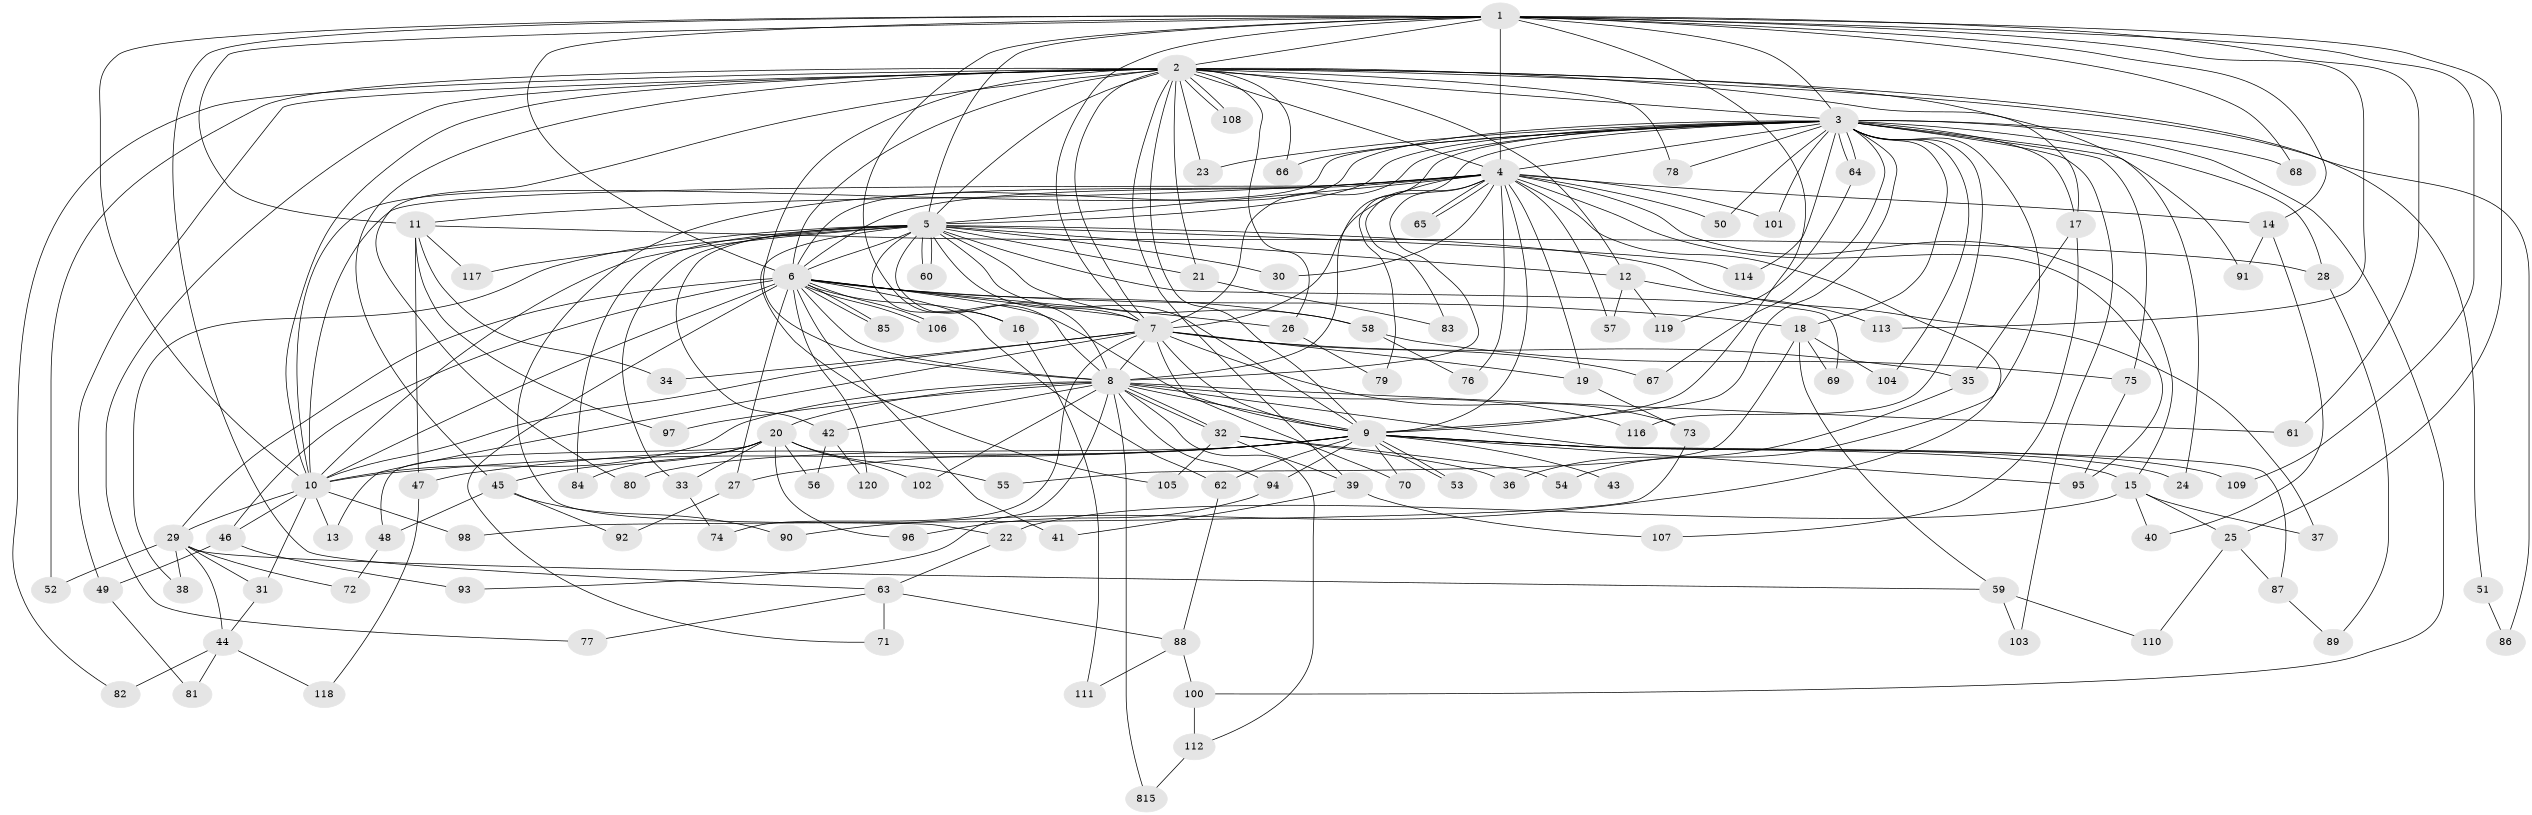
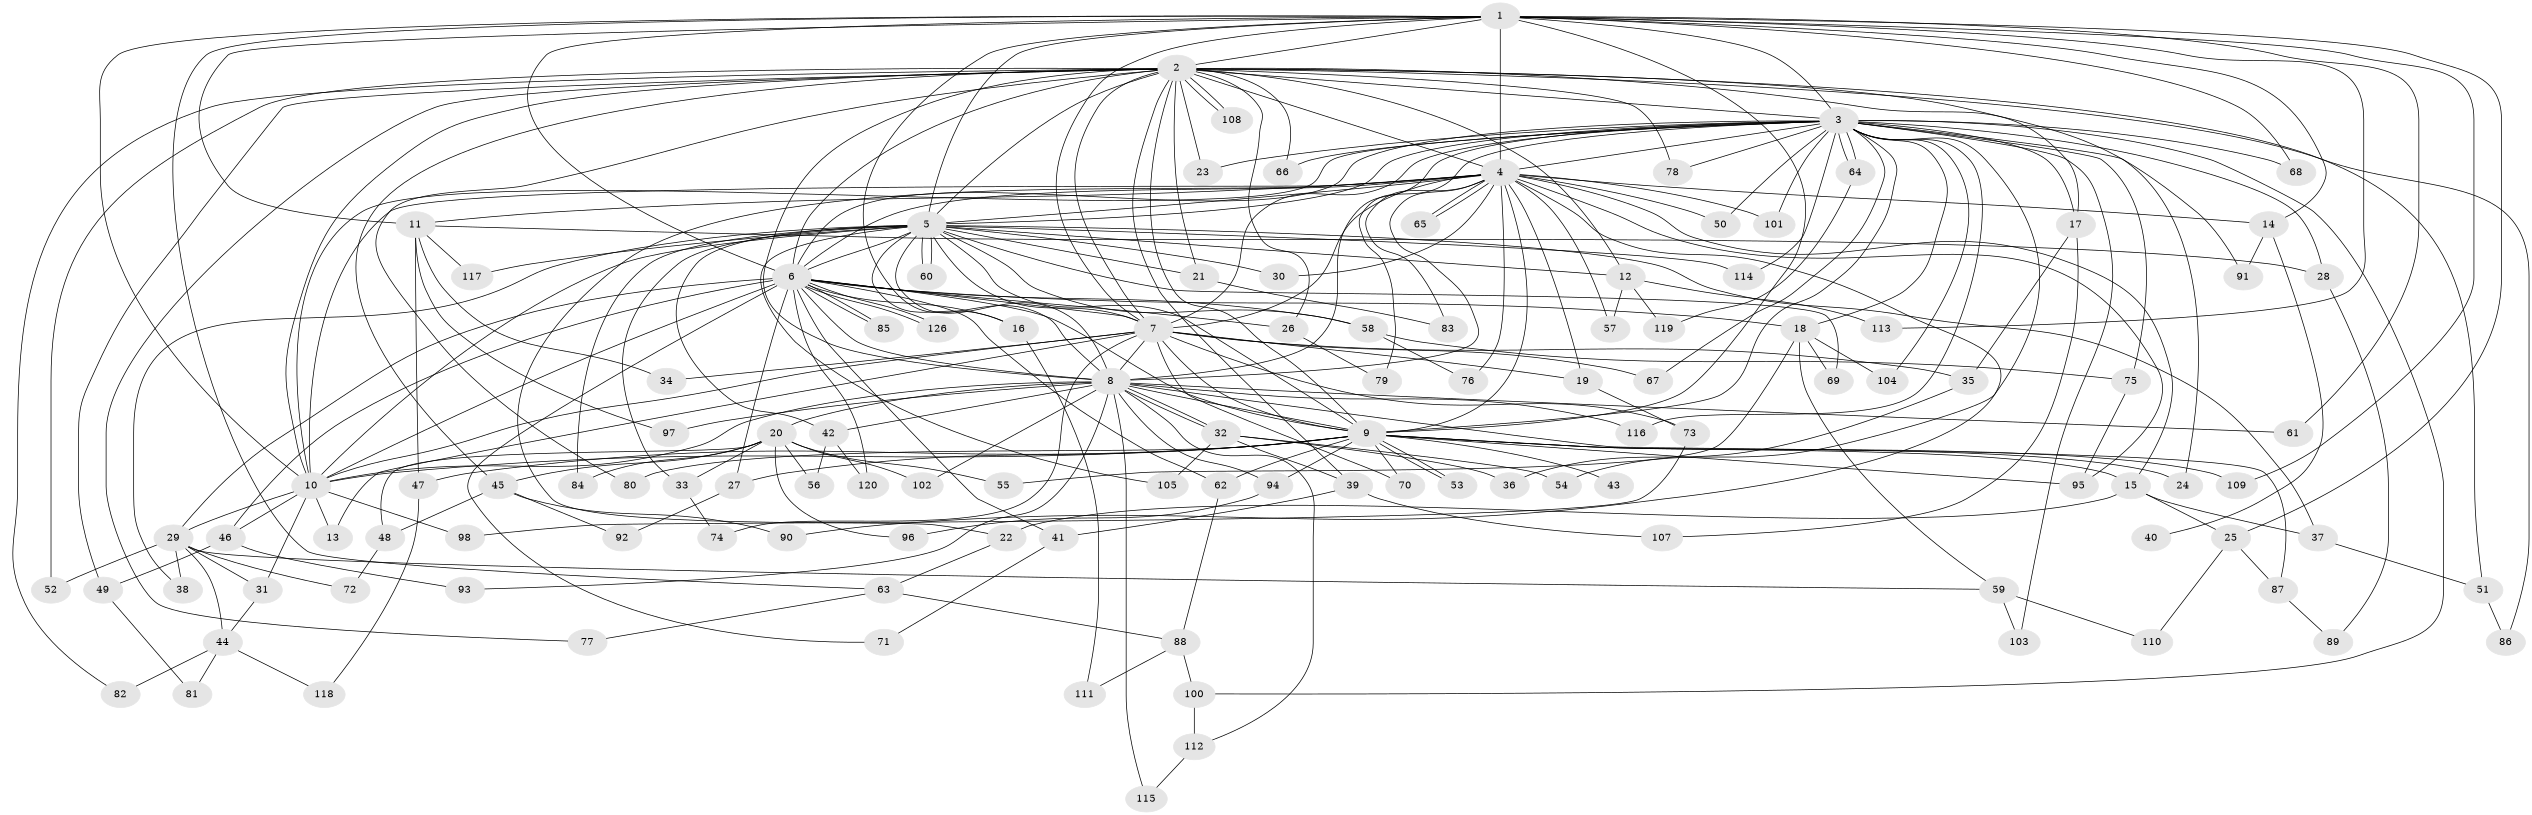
  graph {
    node [color=gray90 style=filled]
    1
    2
    3
    4
    5
    6
    7
    8
    9
    10
    11
    14
    25
    61
    63
    68
    109
    113
    12
    17
    21
    23
    26
    39
    45
    49
    51
    52
    66
    77
    78
    80
    82
    86
    91
    108
    18
    24
    28
    50
    54
    64
    67
    75
    79
    100
    101
    103
    104
    114
    116
    15
    19
    22
    30
    57
    65
    76
    83
    90
    95
    16
    33
    37
    38
    42
    58
    60
    69
    84
    105
    117
    27
    29
    41
    46
    62
    71
    85
-   106
+   106 [label=126]
    120
    13
    34
    35
    70
    73
    74
    20
    32
    87
    93
    94
    97
    102
    112
-   115 [label=815]
+   115
    43
    47
    53
    31
    98
    40
    110
    88
    119
    107
    48
    92
    81
    55
    59
    56
    96
    89
    111
    44
    72
    36
    118
    1 -- 2
    1 -- 3
    1 -- 4
    1 -- 5
    1 -- 6
    1 -- 7
    1 -- 8
    1 -- 9
    1 -- 10
    1 -- 11
    1 -- 14
    1 -- 25
    1 -- 61
    1 -- 63
    1 -- 68
    1 -- 109
    1 -- 113
    2 -- 3
    2 -- 4
    2 -- 5
    2 -- 6
    2 -- 7
    2 -- 8
    2 -- 9
    2 -- 10
    2 -- 12
    2 -- 17
    2 -- 21
    2 -- 23
    2 -- 26
    2 -- 39
    2 -- 45
    2 -- 49
    2 -- 51
    2 -- 52
    2 -- 66
    2 -- 77
    2 -- 78
    2 -- 80
    2 -- 82
    2 -- 86
    2 -- 91
    2 -- 108
    2 -- 108
    3 -- 4
    3 -- 5
    3 -- 6
    3 -- 7
    3 -- 8
    3 -- 9
    3 -- 10
    3 -- 68
    3 -- 17
    3 -- 23
    3 -- 66
    3 -- 78
    3 -- 18
    3 -- 24
    3 -- 28
    3 -- 50
    3 -- 54
    3 -- 64
    3 -- 64
    3 -- 67
    3 -- 75
    3 -- 79
    3 -- 100
    3 -- 101
    3 -- 103
    3 -- 104
    3 -- 114
    3 -- 116
    4 -- 5
    4 -- 6
    4 -- 7
    4 -- 8
    4 -- 9
    4 -- 10
    4 -- 11
    4 -- 14
    4 -- 50
    4 -- 101
    4 -- 15
    4 -- 19
    4 -- 22
    4 -- 30
    4 -- 57
    4 -- 65
    4 -- 65
    4 -- 76
    4 -- 83
    4 -- 90
    4 -- 95
    5 -- 6
    5 -- 7
    5 -- 8
    5 -- 9
    5 -- 10
    5 -- 12
    5 -- 21
    5 -- 114
    5 -- 30
    5 -- 16
    5 -- 33
    5 -- 37
    5 -- 38
    5 -- 42
    5 -- 58
    5 -- 60
    5 -- 60
    5 -- 69
    5 -- 84
    5 -- 105
    5 -- 117
    6 -- 7
    6 -- 8
    6 -- 9
    6 -- 10
    6 -- 26
    6 -- 18
    6 -- 16
    6 -- 58
    6 -- 27
    6 -- 29
    6 -- 41
    6 -- 46
    6 -- 62
    6 -- 71
    6 -- 85
    6 -- 85
    6 -- 106
    6 -- 106
    6 -- 120
    7 -- 8
    7 -- 9
    7 -- 10
    7 -- 67
    7 -- 19
    7 -- 13
    7 -- 34
    7 -- 35
    7 -- 70
    7 -- 73
    7 -- 74
    8 -- 9
    8 -- 10
    8 -- 61
    8 -- 116
    8 -- 42
    8 -- 20
    8 -- 32
    8 -- 32
    8 -- 87
    8 -- 93
    8 -- 94
    8 -- 97
    8 -- 102
    8 -- 112
    8 -- 115
    9 -- 10
    9 -- 109
    9 -- 80
    9 -- 24
    9 -- 15
    9 -- 95
    9 -- 27
    9 -- 62
    9 -- 70
    9 -- 94
    9 -- 43
    9 -- 47
    9 -- 53
    9 -- 53
    10 -- 29
    10 -- 46
    10 -- 13
    10 -- 31
    10 -- 98
    11 -- 28
    11 -- 117
    11 -- 34
    11 -- 97
    11 -- 47
    14 -- 91
    14 -- 40
    25 -- 87
    25 -- 110
    63 -- 77
-   63 -- 71
+   41 -- 71
    63 -- 88
    12 -- 113
    12 -- 57
    12 -- 119
    17 -- 35
    17 -- 107
    21 -- 83
    26 -- 79
    39 -- 41
    39 -- 107
    45 -- 90
    45 -- 48
    45 -- 92
    49 -- 81
    51 -- 86
    18 -- 104
    18 -- 69
    18 -- 55
    18 -- 59
    28 -- 89
    64 -- 119
    75 -- 95
    100 -- 112
    15 -- 25
    15 -- 22
    15 -- 37
-   15 -- 40
    19 -- 73
    22 -- 63
    16 -- 111
    33 -- 74
+   37 -- 51
    42 -- 120
    42 -- 56
    58 -- 75
    58 -- 76
    27 -- 92
    29 -- 52
    29 -- 38
    29 -- 31
    29 -- 59
    29 -- 44
    29 -- 72
    46 -- 49
    46 -- 93
    62 -- 88
    35 -- 36
    73 -- 98
    20 -- 45
    20 -- 33
    20 -- 84
    20 -- 102
    20 -- 48
    20 -- 55
    20 -- 56
    20 -- 96
    32 -- 39
    32 -- 54
    32 -- 105
    32 -- 36
    87 -- 89
    94 -- 96
    112 -- 115
    47 -- 118
    31 -- 44
    88 -- 100
    88 -- 111
    48 -- 72
    59 -- 103
    59 -- 110
    44 -- 82
    44 -- 81
    44 -- 118
  }
